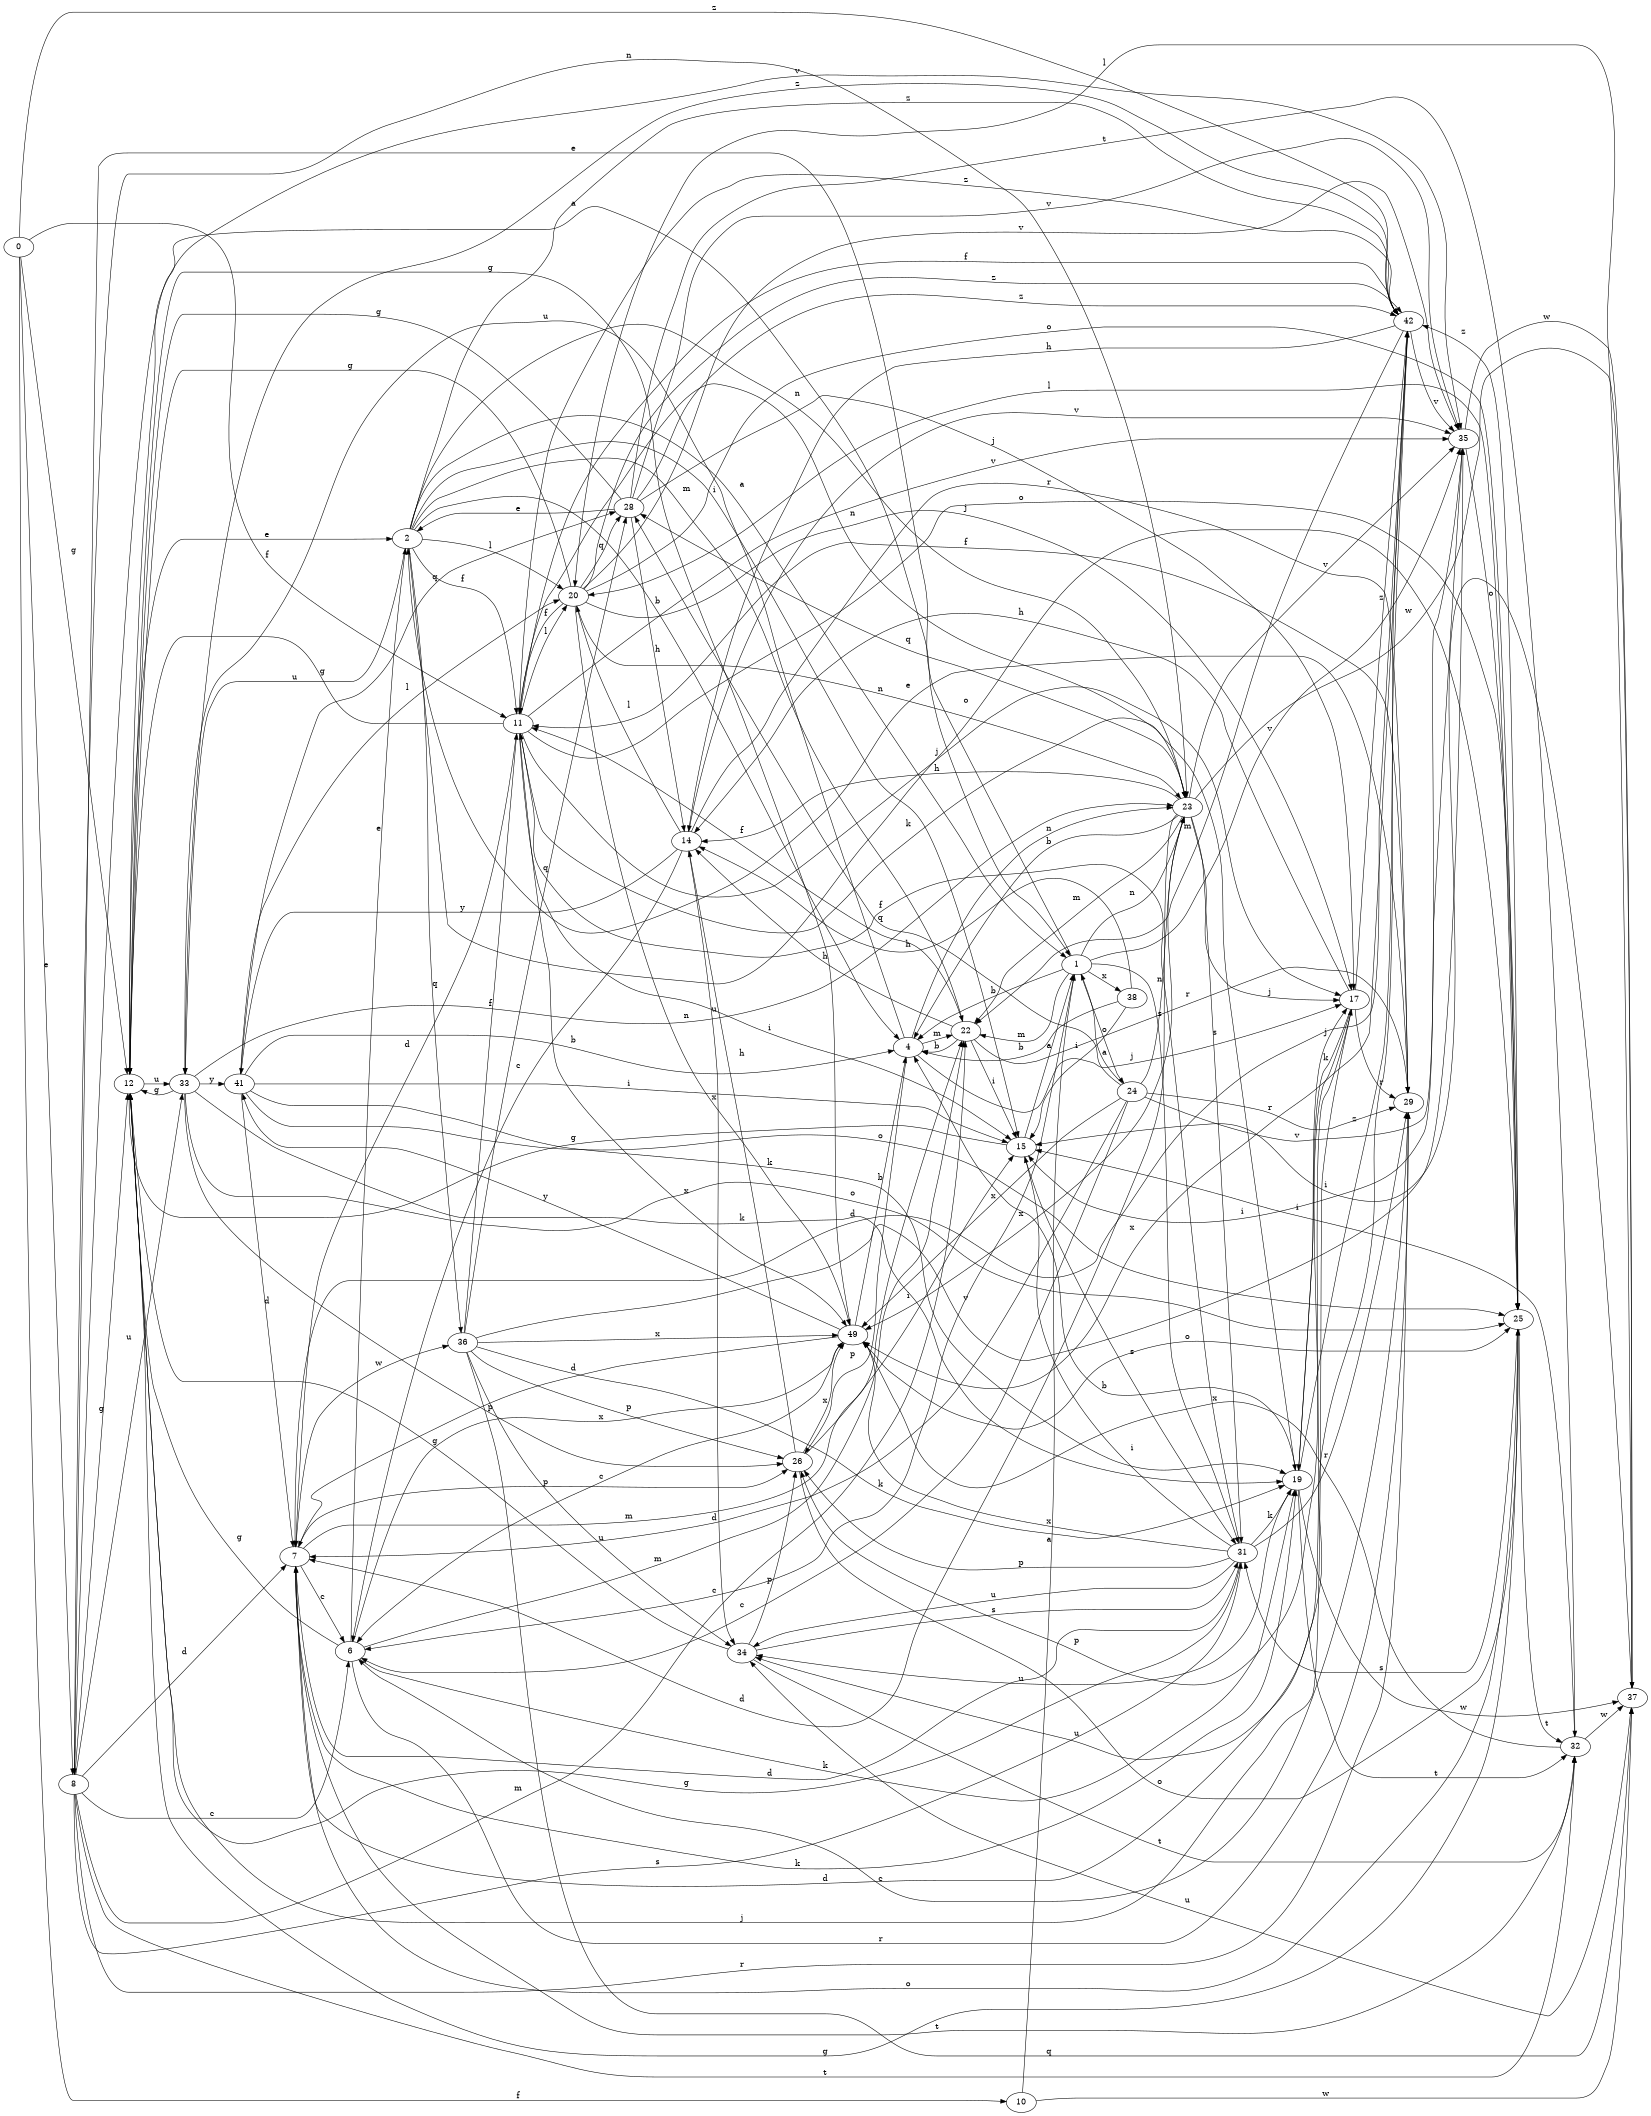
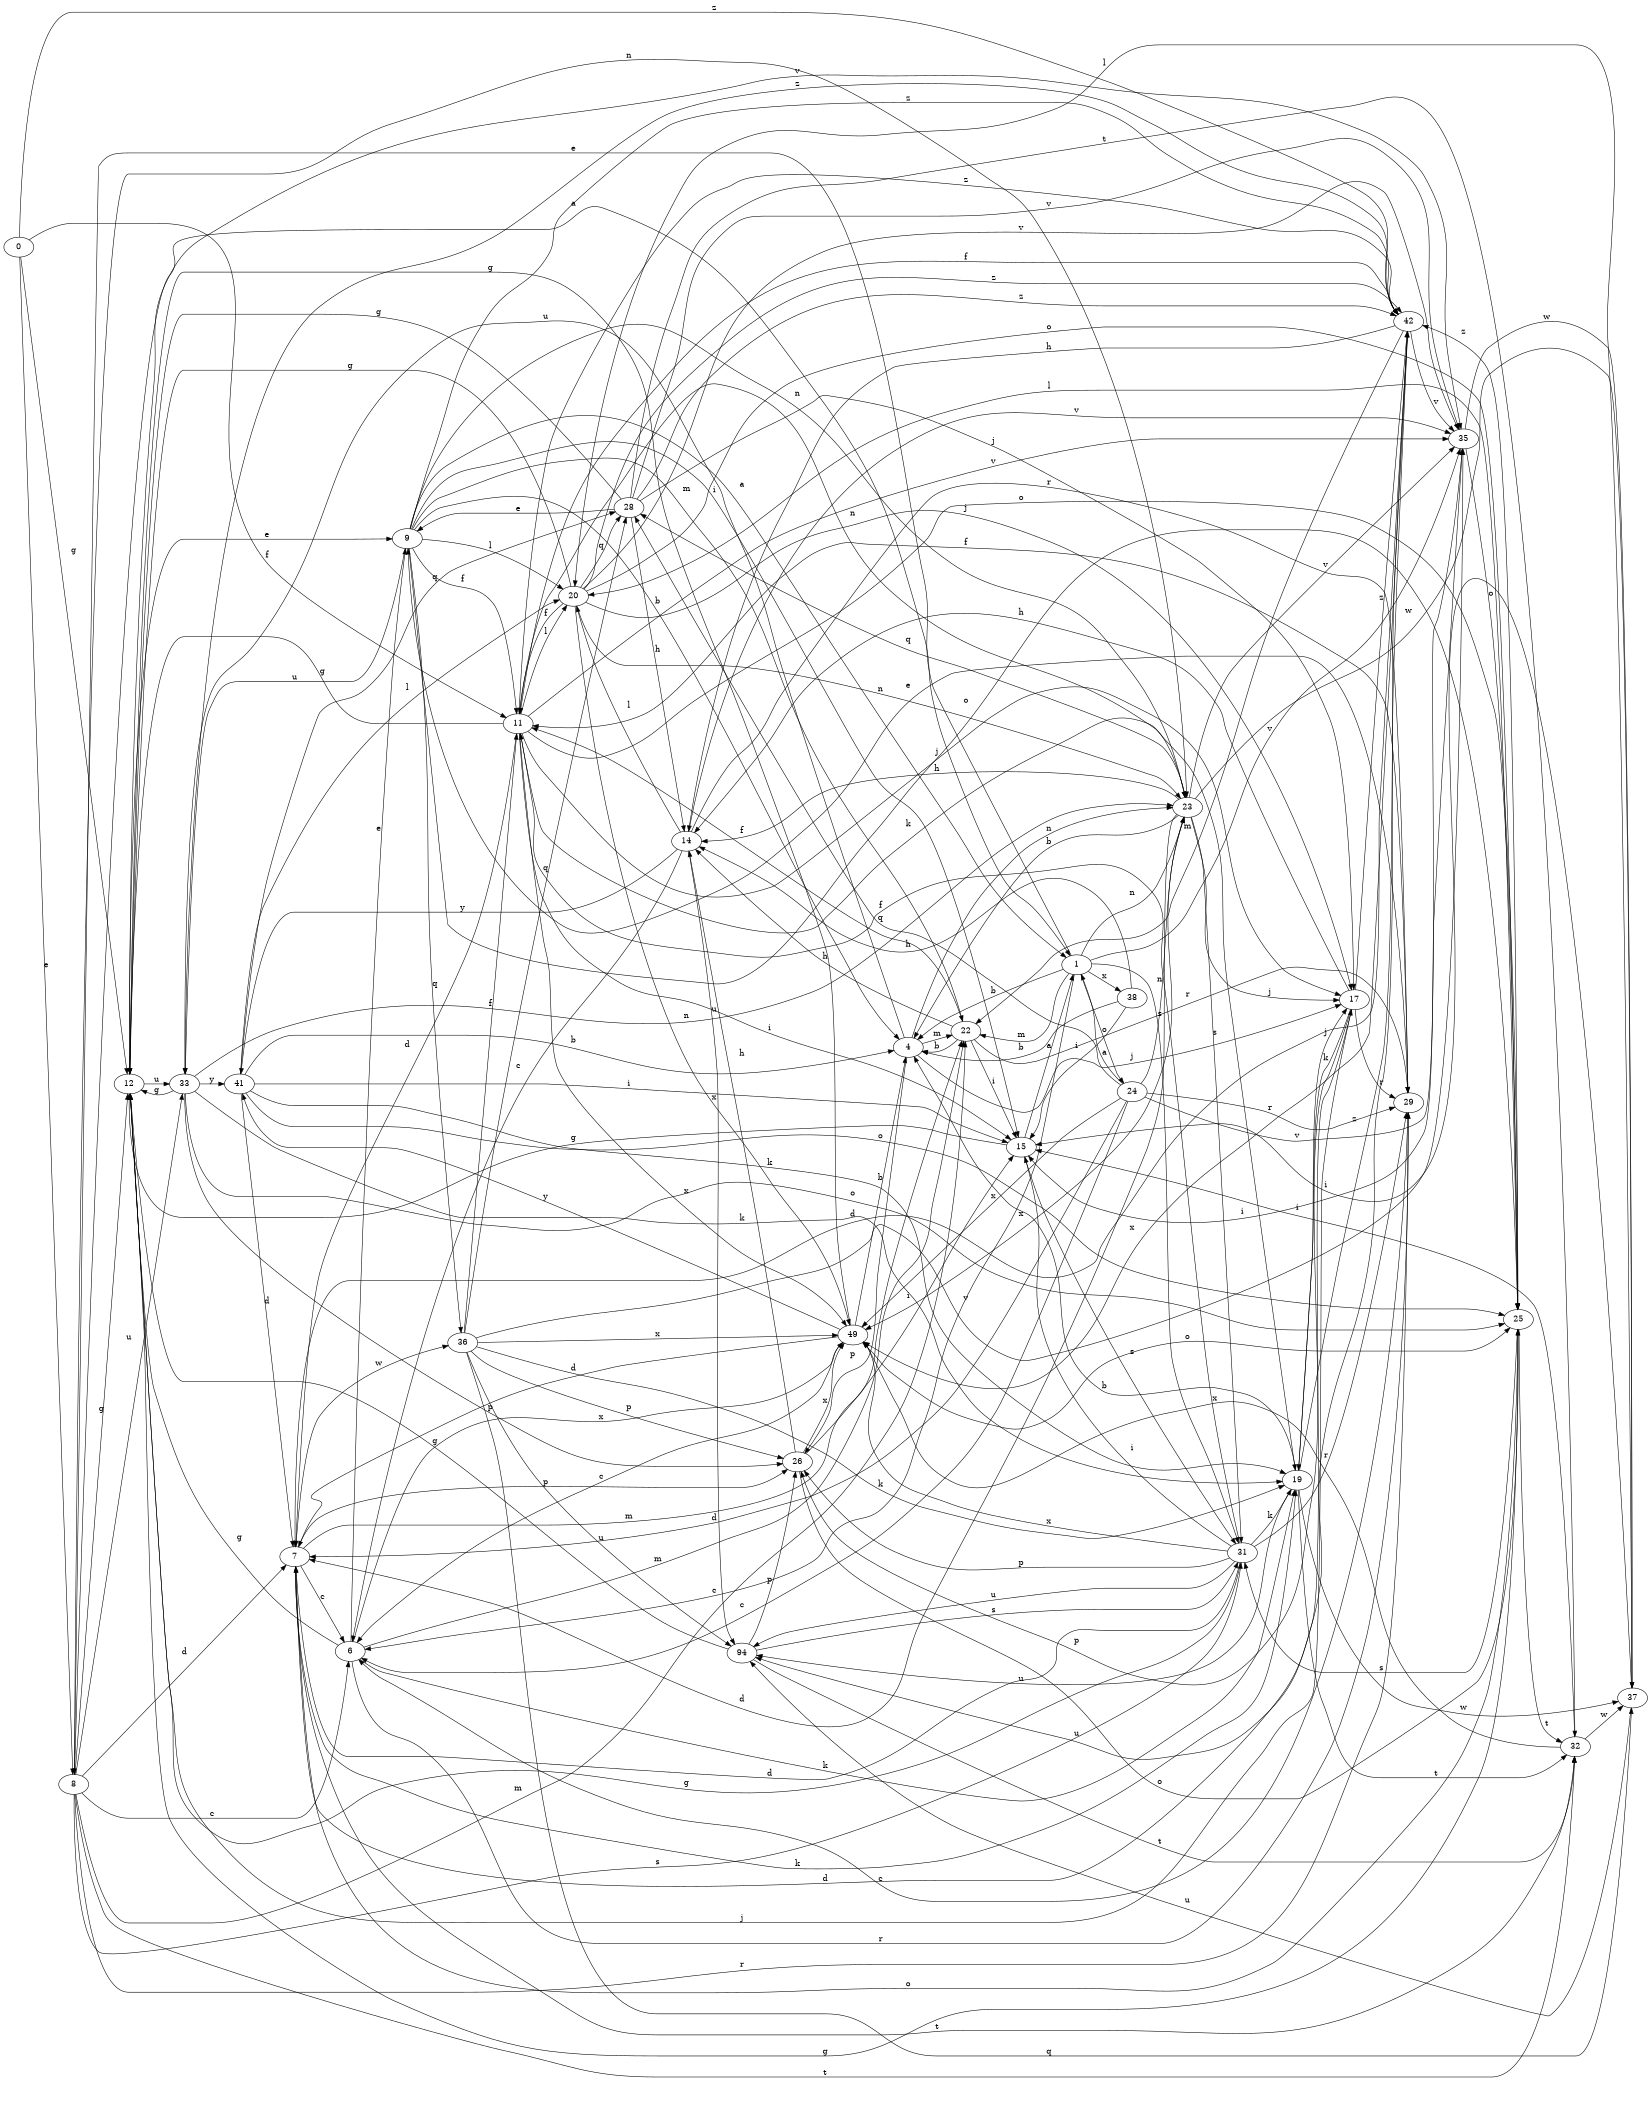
  strict digraph {
    rankdir=LR
    0
    8
-   10
    11
    12
    42
    1
    6
    22
    23
    31
    33
    29
    7
    32
    37
    35
    17
    19
    n20 [label=49]
    25
    15
    20
-   9 [label=2]
+   9
    14
-   34
+   34 [label=94]
    4
    24
    38
    26
    28
    41
    36
    0 -> 8 [label=e]
-   0 -> 10 [label=f]
    0 -> 11 [label=f]
    0 -> 12 [label=g]
    0 -> 42 [label=z]
    8 -> 12 [label=g]
    8 -> 1 [label=a]
    8 -> 6 [label=c]
    8 -> 22 [label=m]
    8 -> 23 [label=n]
    8 -> 31 [label=s]
    8 -> 33 [label=u]
    8 -> 29 [label=r]
    8 -> 7 [label=d]
    8 -> 32 [label=t]
-   10 -> 1 [label=a]
-   10 -> 37 [label=w]
    11 -> 12 [label=g]
    11 -> 42 [label=z]
    11 -> 23 [label=n]
    11 -> 7 [label=d]
    11 -> 35 [label=v]
    11 -> 17 [label=j]
    11 -> 19 [label=k]
    11 -> n20 [label=x]
    11 -> 25 [label=o]
    11 -> 15 [label=i]
    11 -> 20 [label=l]
    12 -> 33 [label=u]
    12 -> 35 [label=v]
    12 -> 17 [label=j]
    12 -> 9 [label=e]
    42 -> 11 [label=f]
    42 -> 22 [label=m]
    42 -> 7 [label=d]
    42 -> 35 [label=v]
    42 -> n20 [label=x]
    42 -> 14 [label=h]
    42 -> 34 [label=u]
    1 -> 8 [label=e]
    1 -> 6 [label=c]
    1 -> 22 [label=m]
    1 -> 23 [label=n]
    1 -> 31 [label=s]
    1 -> 35 [label=v]
    1 -> 4 [label=b]
    1 -> 24 [label=o]
    1 -> 38 [label=x]
    6 -> 12 [label=g]
    6 -> 22 [label=m]
    6 -> 29 [label=r]
    6 -> 19 [label=k]
    6 -> n20 [label=x]
    6 -> 9 [label=e]
    22 -> 11 [label=f]
    22 -> 29 [label=r]
    22 -> 15 [label=i]
    22 -> 14 [label=h]
    22 -> 4 [label=b]
-   23 -> 22 [label=m]
    23 -> 31 [label=s]
    23 -> 7 [label=d]
    23 -> 37 [label=w]
    23 -> 35 [label=v]
    23 -> 17 [label=j]
    23 -> n20 [label=x]
    23 -> 14 [label=h]
    23 -> 4 [label=b]
    23 -> 28 [label=q]
    31 -> 11 [label=f]
    31 -> 12 [label=g]
    31 -> 29 [label=r]
    31 -> 7 [label=d]
    31 -> 19 [label=k]
    31 -> n20 [label=x]
    31 -> 15 [label=i]
    31 -> 34 [label=u]
    31 -> 26 [label=p]
    33 -> 12 [label=g]
    33 -> 42 [label=z]
    33 -> 23 [label=n]
    33 -> 19 [label=k]
    33 -> 25 [label=o]
    33 -> 26 [label=p]
    33 -> 41 [label=y]
    29 -> 11 [label=f]
    29 -> 6 [label=c]
    29 -> 9 [label=e]
    7 -> 6 [label=c]
    7 -> 22 [label=m]
    7 -> 32 [label=t]
    7 -> 19 [label=k]
    7 -> 25 [label=o]
    7 -> 26 [label=p]
    7 -> 36 [label=w]
    32 -> 37 [label=w]
    32 -> n20 [label=x]
    32 -> 15 [label=i]
    37 -> 15 [label=i]
    37 -> 20 [label=l]
    37 -> 34 [label=u]
    35 -> 37 [label=w]
    35 -> 25 [label=o]
    35 -> 15 [label=i]
    17 -> 42 [label=z]
    17 -> 29 [label=r]
    17 -> 7 [label=d]
    17 -> 19 [label=k]
    17 -> 14 [label=h]
    17 -> 26 [label=p]
    19 -> 42 [label=z]
    19 -> 32 [label=t]
    19 -> 37 [label=w]
    19 -> 17 [label=j]
    19 -> 34 [label=u]
    19 -> 4 [label=b]
    n20 -> 12 [label=g]
    n20 -> 6 [label=c]
    n20 -> 7 [label=d]
    n20 -> 25 [label=o]
    n20 -> 4 [label=b]
    n20 -> 41 [label=y]
    25 -> 12 [label=g]
    25 -> 42 [label=z]
    25 -> 31 [label=s]
    25 -> 32 [label=t]
    25 -> 20 [label=l]
    15 -> 12 [label=g]
    15 -> 1 [label=a]
    15 -> 31 [label=s]
    20 -> 11 [label=f]
    20 -> 12 [label=g]
    20 -> 42 [label=z]
    20 -> 23 [label=n]
    20 -> 35 [label=v]
    20 -> 17 [label=j]
    20 -> n20 [label=x]
    20 -> 25 [label=o]
    20 -> 28 [label=q]
    9 -> 11 [label=f]
    9 -> 42 [label=z]
    9 -> 1 [label=a]
    9 -> 22 [label=m]
    9 -> 23 [label=n]
    9 -> 33 [label=u]
    9 -> 25 [label=o]
    9 -> 15 [label=i]
    9 -> 20 [label=l]
    9 -> 4 [label=b]
    9 -> 36 [label=q]
    14 -> 6 [label=c]
    14 -> 29 [label=r]
    14 -> 35 [label=v]
    14 -> 20 [label=l]
    14 -> 34 [label=u]
    14 -> 41 [label=y]
    34 -> 12 [label=g]
    34 -> 31 [label=s]
    34 -> 32 [label=t]
    34 -> 26 [label=p]
    4 -> 22 [label=m]
    4 -> 23 [label=n]
    4 -> 33 [label=u]
    4 -> 17 [label=j]
    4 -> 26 [label=p]
    24 -> 1 [label=a]
    24 -> 6 [label=c]
    24 -> 23 [label=n]
    24 -> 29 [label=r]
    24 -> 7 [label=d]
    24 -> 35 [label=v]
    24 -> n20 [label=x]
    24 -> 28 [label=q]
    38 -> 15 [label=i]
    38 -> 14 [label=h]
    38 -> 4 [label=b]
    26 -> n20 [label=x]
    26 -> 25 [label=o]
    26 -> 15 [label=i]
    26 -> 14 [label=h]
    28 -> 12 [label=g]
    28 -> 42 [label=z]
    28 -> 32 [label=t]
    28 -> 35 [label=v]
    28 -> 17 [label=j]
    28 -> 9 [label=e]
    28 -> 14 [label=h]
    41 -> 7 [label=d]
    41 -> 19 [label=k]
    41 -> 25 [label=o]
    41 -> 15 [label=i]
    41 -> 20 [label=l]
    41 -> 4 [label=b]
    41 -> 28 [label=q]
    36 -> 11 [label=f]
    36 -> 37 [label=q]
    36 -> 35 [label=v]
    36 -> 19 [label=k]
    36 -> n20 [label=x]
    36 -> 34 [label=u]
    36 -> 26 [label=p]
    36 -> 28 [label=q]
  }
